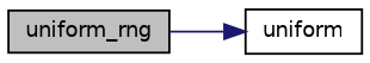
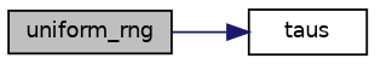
  digraph {
    rankdir=LR
    node [color=black fontname=Helvetica fontsize=10 shape=record style=filled]
    n1 [fillcolor=grey75 fontcolor=black height=0.2 label=uniform_rng width=0.4]
-   n2 [fillcolor=white height=0.2 label=uniform width=0.4]
+   n2 [fillcolor=white height=0.2 label=taus width=0.4]
    n1 -> n2 [color=midnightblue fontname=Helvetica fontsize=10 labelfontname=Helvetica labelfontsize=10 style=solid]
  }
